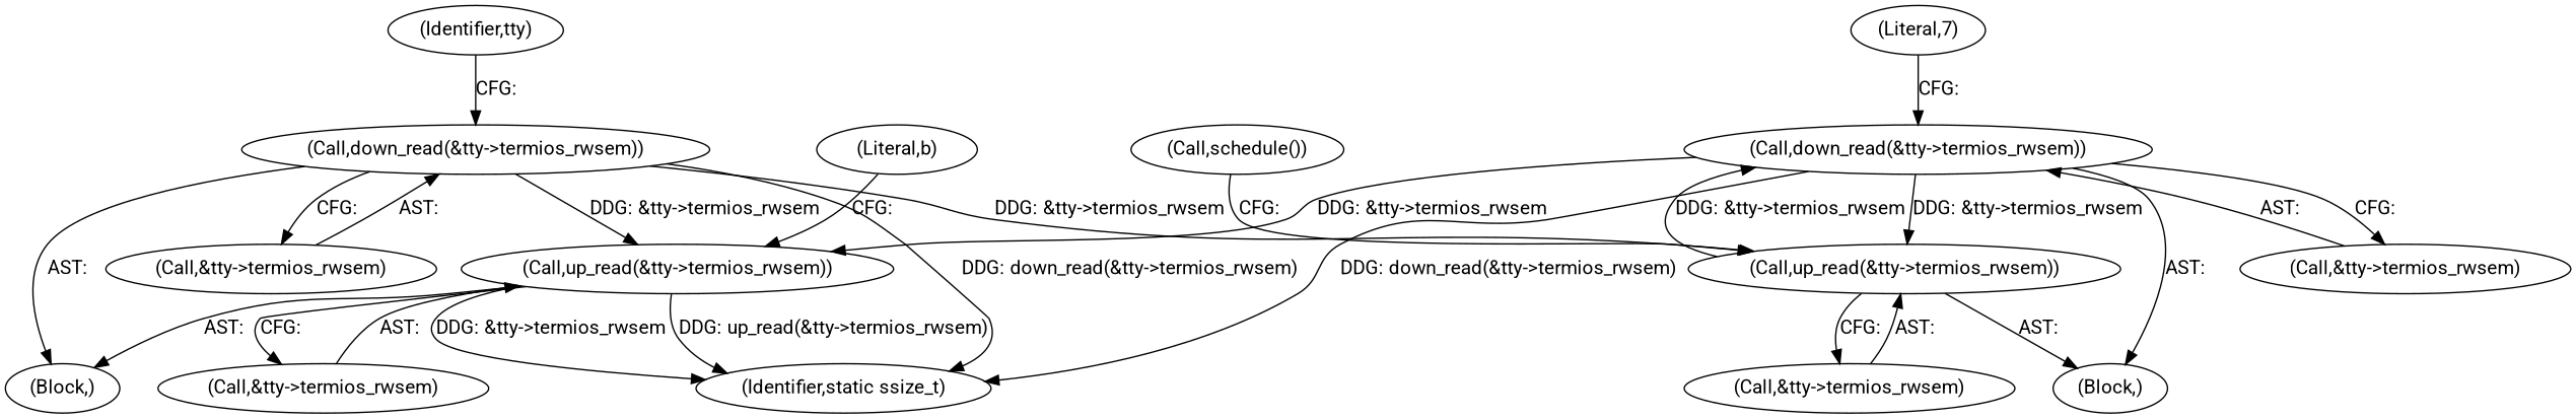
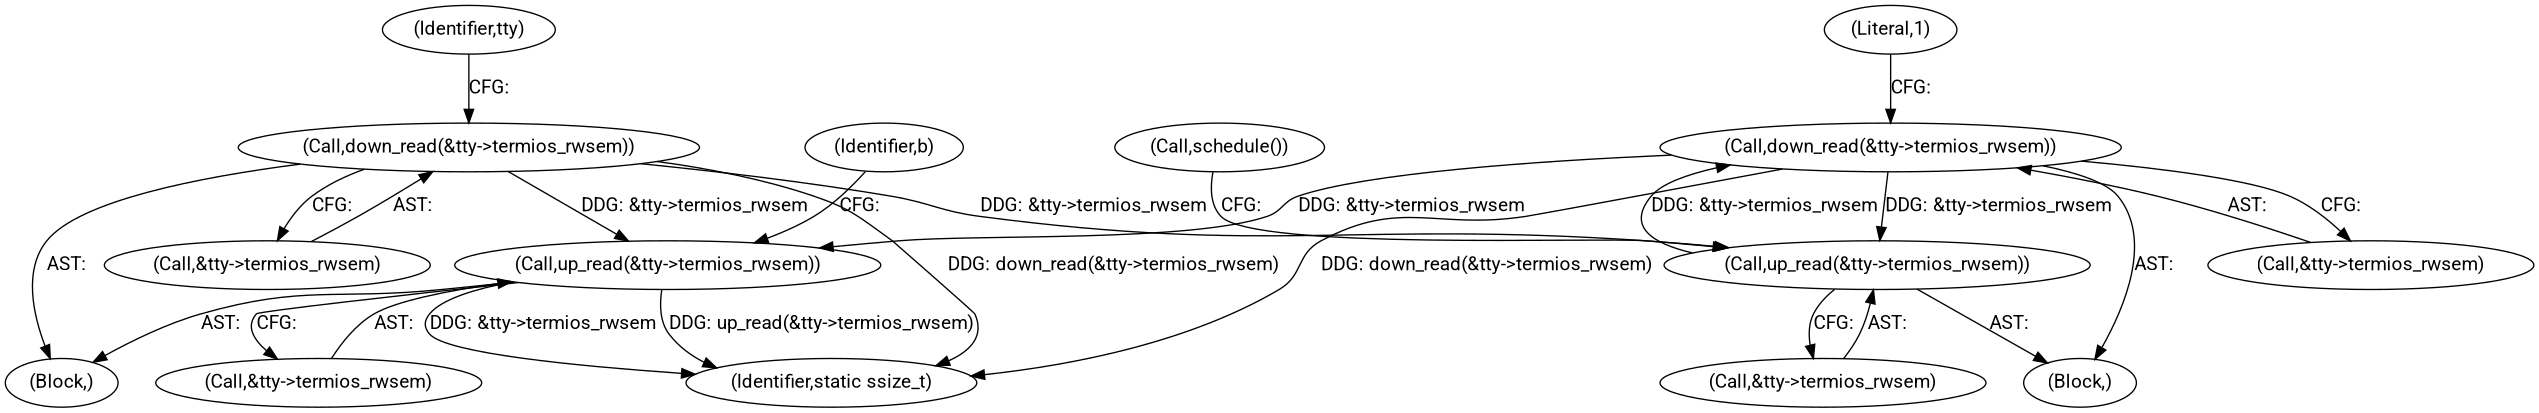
  digraph {
    fontname=Roboto
    node [fontname=Roboto]
    edge [fontname=Roboto]
    n1 [label="(Call,down_read(&tty->termios_rwsem))"]
    n2 [label="(Call,up_read(&tty->termios_rwsem))"]
    n3 [label="(Call,up_read(&tty->termios_rwsem))"]
    n4 [label="(Identifier,static ssize_t)"]
    n5 [label="(Block,)"]
    n6 [label="(Call,&tty->termios_rwsem)"]
    n7 [label="(Call,&tty->termios_rwsem)"]
    n8 [label="(Block,)"]
    n9 [label="(Call,&tty->termios_rwsem)"]
    n10 [label="(Call,down_read(&tty->termios_rwsem))"]
    n11 [label="(Call,&tty->termios_rwsem)"]
    n12 [label="(Call,schedule())"]
-   n13 [label="(Literal,b)"]
+   n13 [label="(Identifier,b)"]
    n14 [label="(Identifier,tty)"]
-   n15 [label="(Literal,7)"]
+   n15 [label="(Literal,1)"]
    n1 -> n2 [label="DDG: &tty->termios_rwsem"]
    n1 -> n3 [label="DDG: &tty->termios_rwsem"]
    n1 -> n4 [label="DDG: down_read(&tty->termios_rwsem)"]
    n1 -> n5 [label="AST: "]
    n1 -> n6 [label="CFG: "]
    n2 -> n1 [label="DDG: &tty->termios_rwsem"]
    n2 -> n5 [label="AST: "]
    n2 -> n7 [label="CFG: "]
    n3 -> n4 [label="DDG: up_read(&tty->termios_rwsem)"]
    n3 -> n4 [label="DDG: &tty->termios_rwsem"]
    n3 -> n8 [label="AST: "]
    n3 -> n9 [label="CFG: "]
    n6 -> n1 [label="AST: "]
    n7 -> n2 [label="AST: "]
    n9 -> n3 [label="AST: "]
    n10 -> n2 [label="DDG: &tty->termios_rwsem"]
    n10 -> n3 [label="DDG: &tty->termios_rwsem"]
    n10 -> n4 [label="DDG: down_read(&tty->termios_rwsem)"]
    n10 -> n8 [label="AST: "]
    n10 -> n11 [label="CFG: "]
    n11 -> n10 [label="AST: "]
    n12 -> n2 [label="CFG: "]
    n13 -> n3 [label="CFG: "]
    n14 -> n10 [label="CFG: "]
    n15 -> n1 [label="CFG: "]
  }
